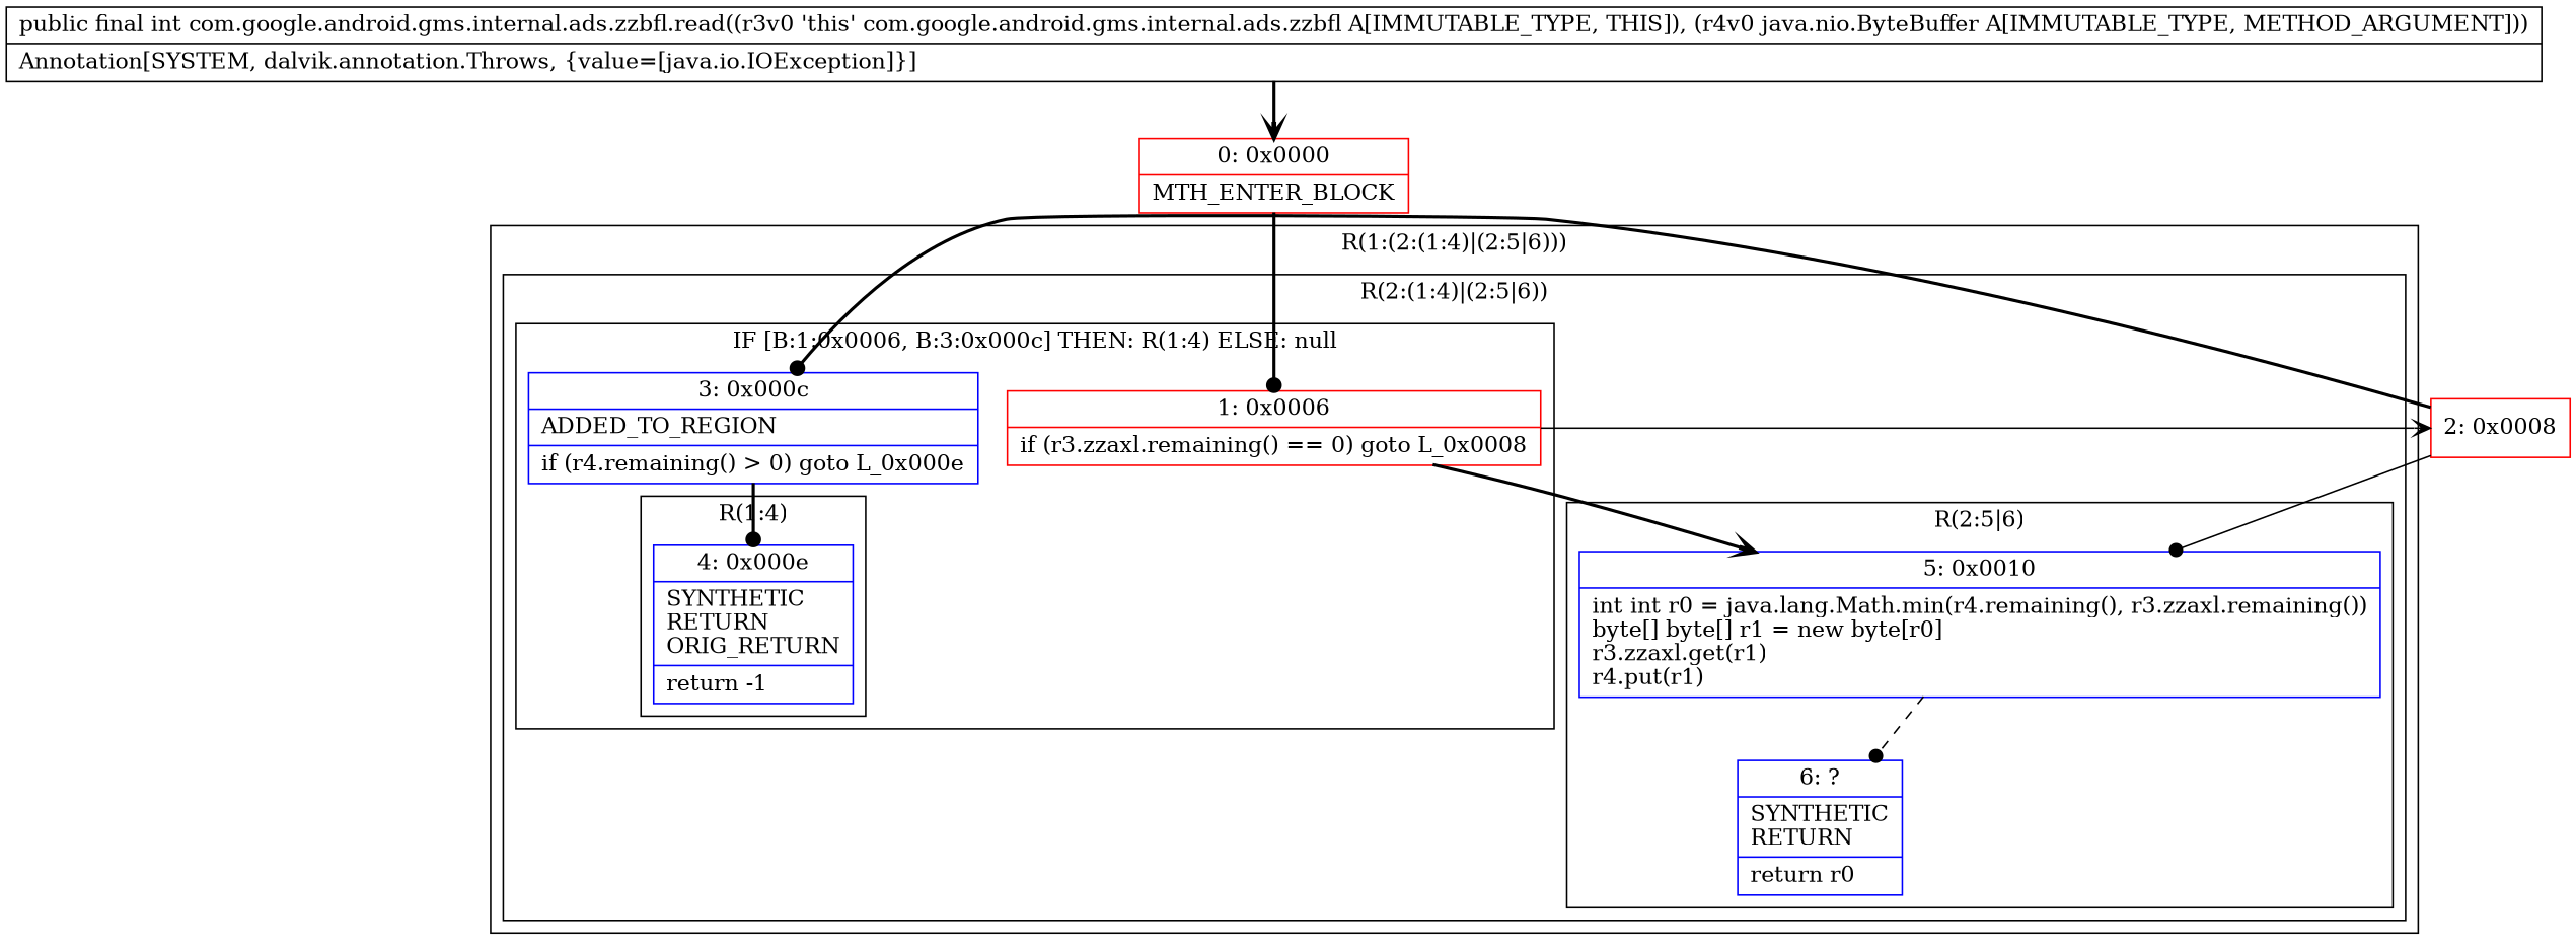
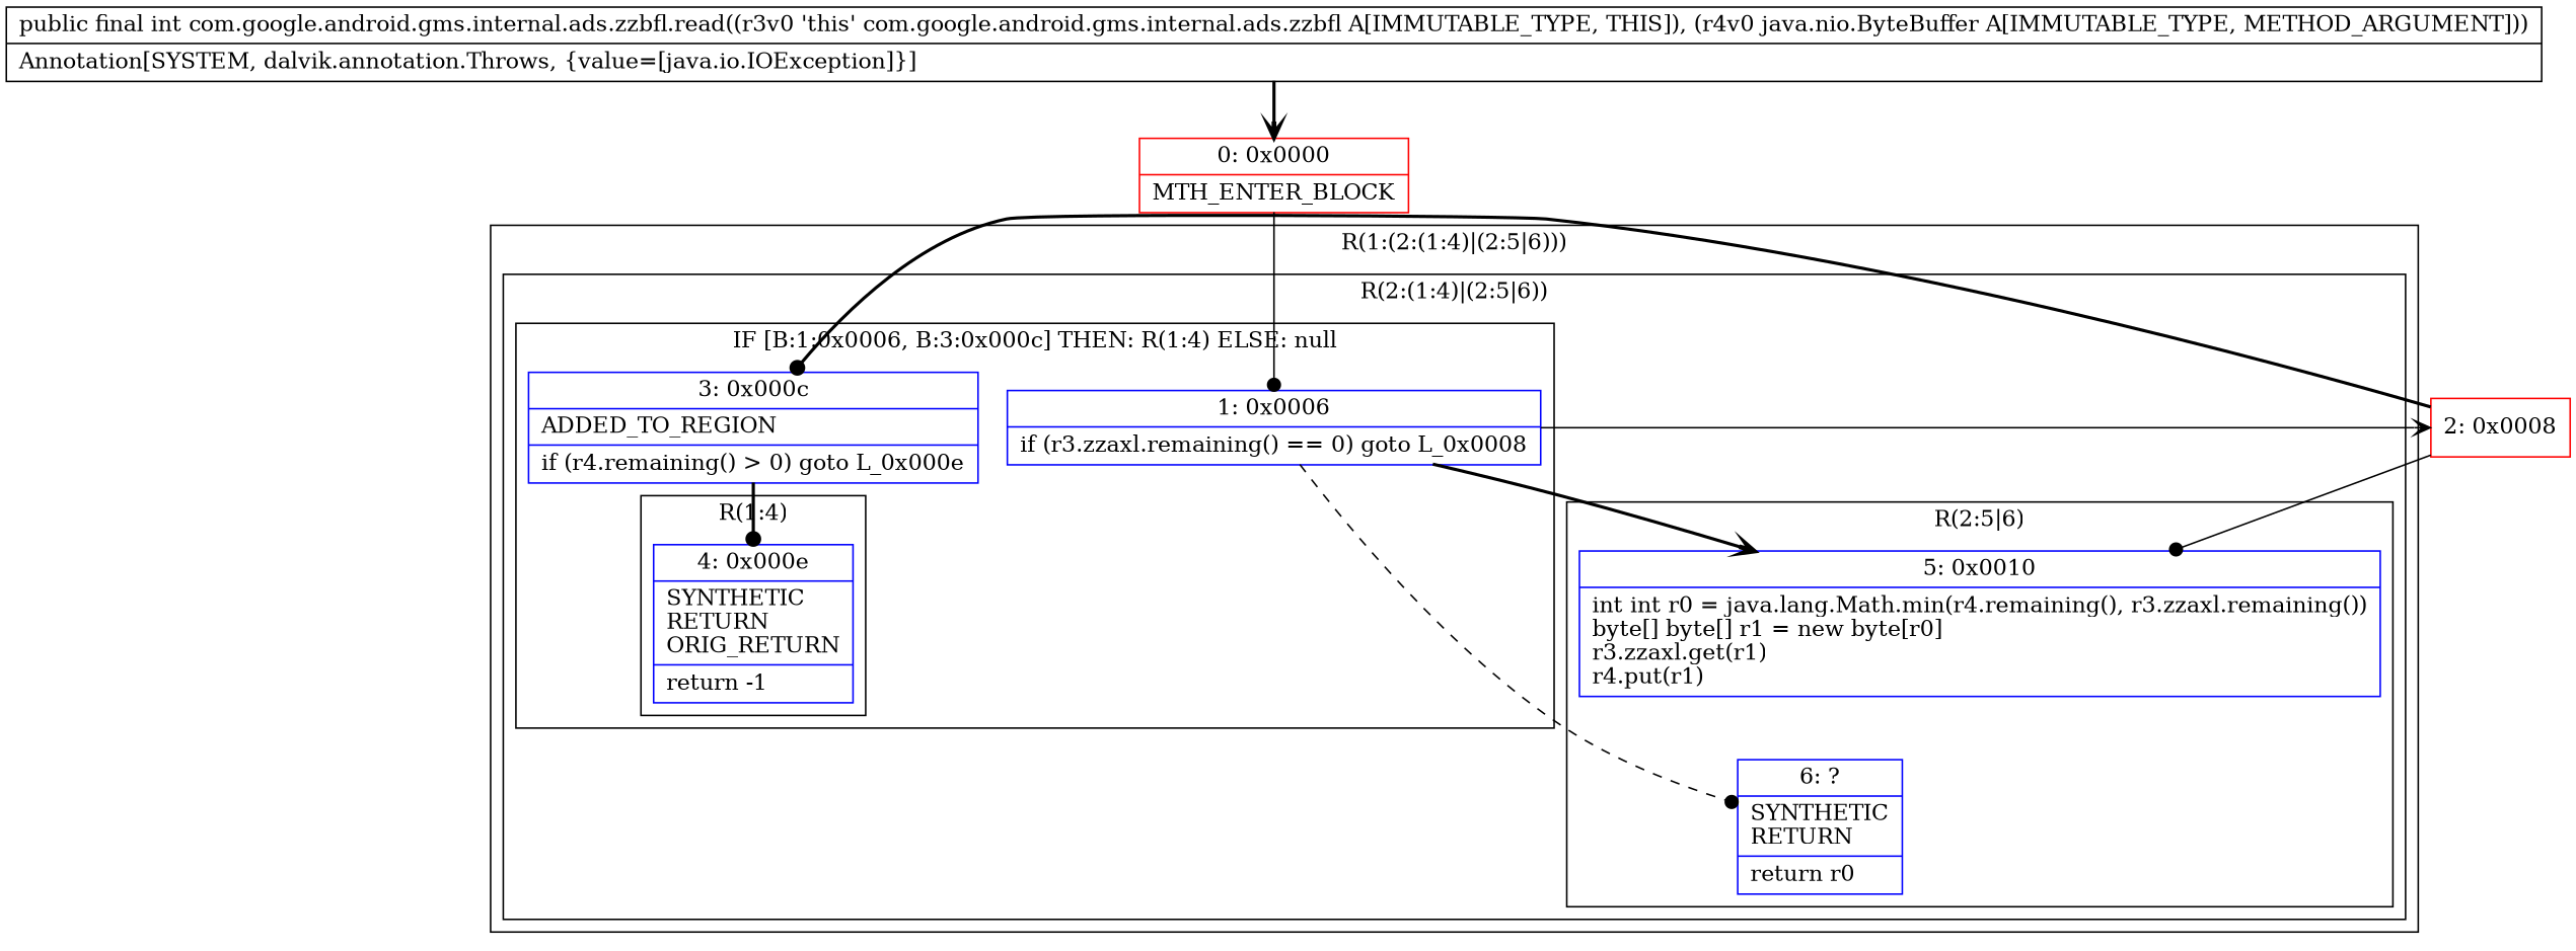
  digraph {
    node [color=blue shape=record]
    edge [arrowhead=dot style=bold]
    n1 [label="{4\:\ 0x000e|SYNTHETIC\lRETURN\lORIG_RETURN\l|return \-1\l}"]
-   n2 [color=red label="{1\:\ 0x0006|if (r3.zzaxl.remaining() == 0) goto L_0x0008\l}"]
+   n2 [label="{1\:\ 0x0006|if (r3.zzaxl.remaining() == 0) goto L_0x0008\l}"]
    n3 [label="{3\:\ 0x000c|ADDED_TO_REGION\l|if (r4.remaining() \> 0) goto L_0x000e\l}"]
    n4 [label="{5\:\ 0x0010|int int r0 = java.lang.Math.min(r4.remaining(), r3.zzaxl.remaining())\lbyte[] byte[] r1 = new byte[r0]\lr3.zzaxl.get(r1)\lr4.put(r1)\l}"]
    n5 [label="{6\:\ ?|SYNTHETIC\lRETURN\l|return r0\l}"]
    n6 [color=red label="{2\:\ 0x0008}"]
    n7 [color=red label="{0\:\ 0x0000|MTH_ENTER_BLOCK\l}"]
    n8 [label="{public final int com.google.android.gms.internal.ads.zzbfl.read((r3v0 'this' com.google.android.gms.internal.ads.zzbfl A[IMMUTABLE_TYPE, THIS]), (r4v0 java.nio.ByteBuffer A[IMMUTABLE_TYPE, METHOD_ARGUMENT]))  | Annotation[SYSTEM, dalvik.annotation.Throws, \{value=[java.io.IOException]\}]\l}" color=""]
    subgraph cluster_1 {
      label="R(1:(2:(1:4)|(2:5|6)))"
      subgraph cluster_2 {
        label="R(2:(1:4)|(2:5|6))"
        subgraph cluster_3 {
          label="IF [B:1:0x0006, B:3:0x000c] THEN: R(1:4) ELSE: null"
          n2
          n3
          subgraph cluster_4 {
            label="R(1:4)"
            n1
          }
        }
        subgraph cluster_5 {
          label="R(2:5|6)"
          n4
          n5
        }
      }
    }
    n2 -> n4 [arrowhead=vee]
    n2 -> n6 [arrowhead=vee style=solid]
    n3 -> n1
-   n4 -> n5 [style=dashed]
+   n2 -> n5 [style=dashed]
    n6 -> n3
    n6 -> n4 [style=solid]
-   n7 -> n2
+   n7 -> n2 [style=solid]
    n8 -> n7 [arrowhead=vee]
  }
